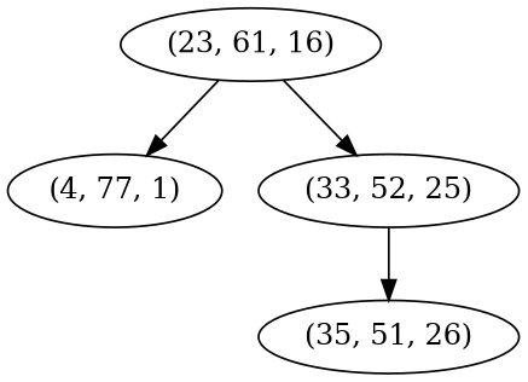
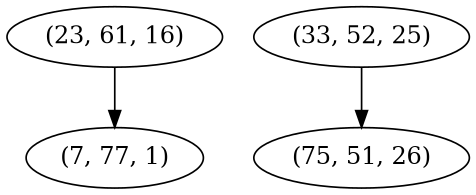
  digraph {
    "(23, 61, 16)"
-   "(7, 77, 1)" [label="(4, 77, 1)"]
+   "(7, 77, 1)"
    "(33, 52, 25)"
-   "(35, 51, 26)"
+   "(35, 51, 26)" [label="(75, 51, 26)"]
    "(23, 61, 16)" -> "(7, 77, 1)"
-   "(23, 61, 16)" -> "(33, 52, 25)"
    "(33, 52, 25)" -> "(35, 51, 26)"
  }
